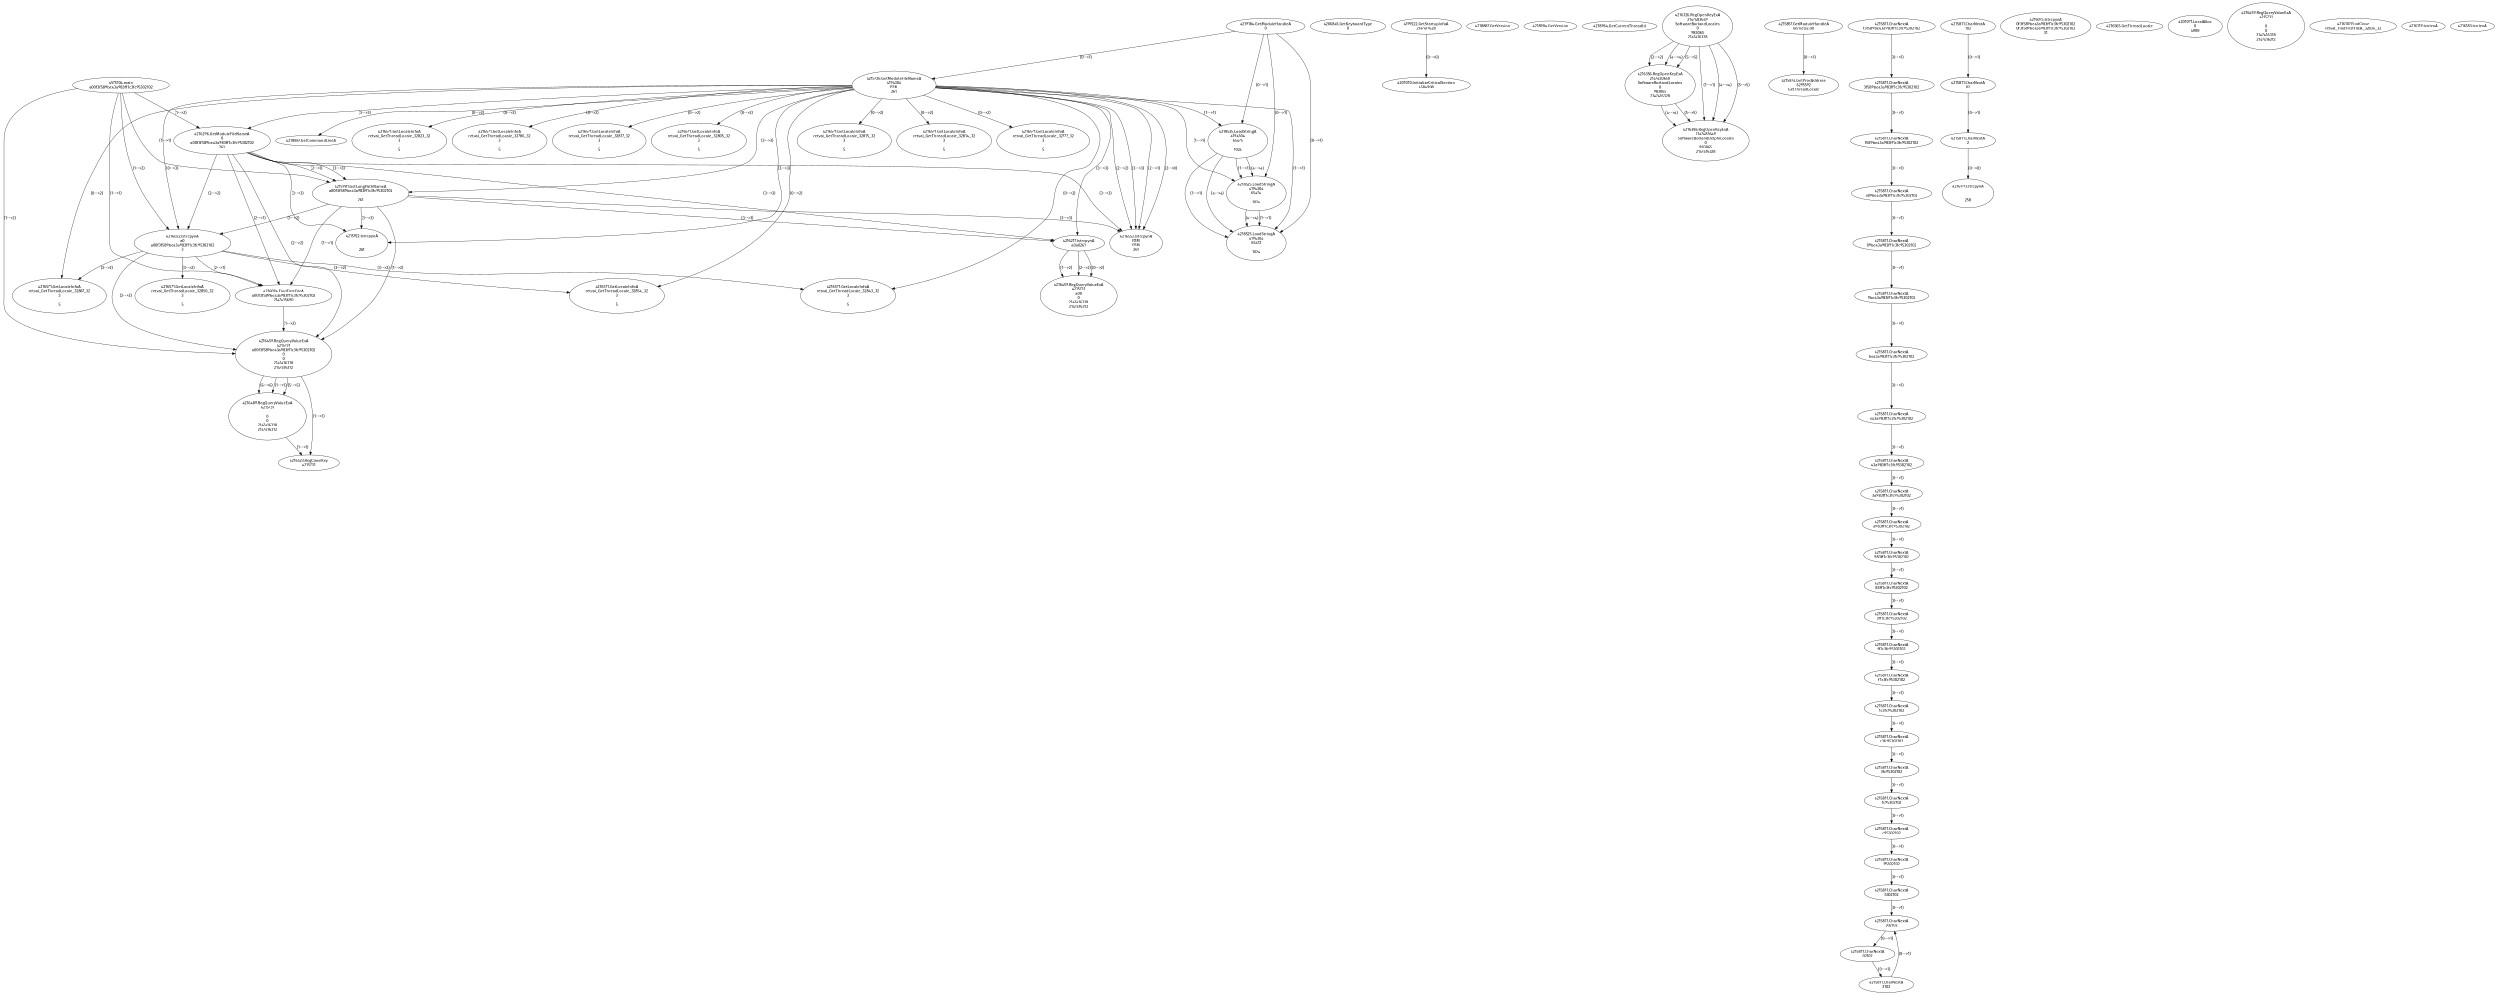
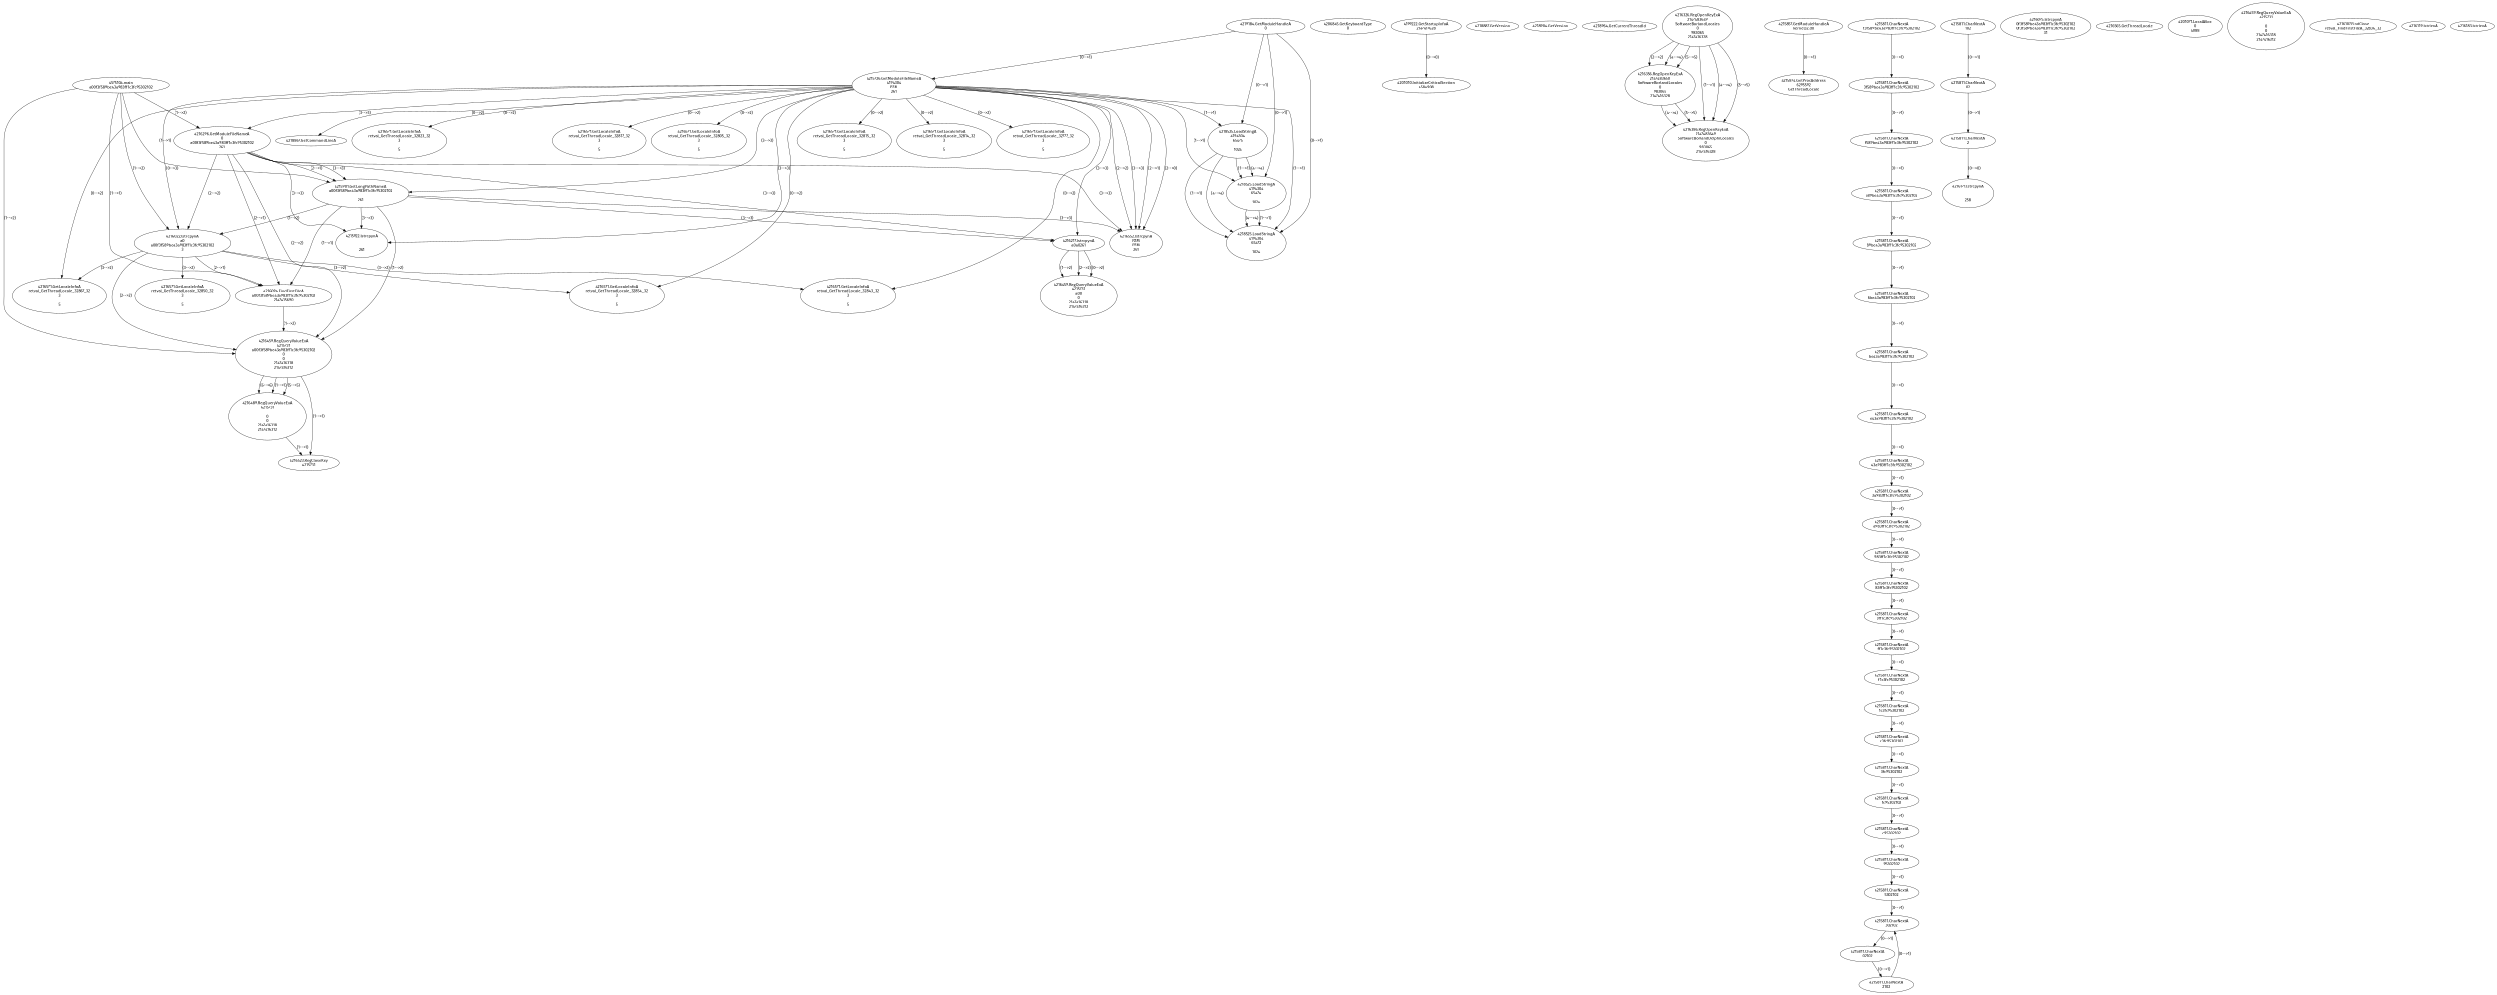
  digraph {
    fontname="Fira Sans"
    node [fontname="Fira Sans"]
    edge [fontname="Fira Sans"]
    n1 [label="4575104.main\na00f3f589be43a983ff1c3fc95302102"]
    n2 [label="4216296.GetModuleFileNameA\n0\na00f3f589be43a983ff1c3fc95302102\n261"]
    n3 [label="4215901.GetLongPathNameA\na00f3f589be43a983ff1c3fc95302102\n\n261"]
    n4 [label="4216022.lstrcpynA\na0\na00f3f589be43a983ff1c3fc95302102\n3"]
    n5 [label="4216094.FindFirstFileA\na00f3f589be43a983ff1c3fc95302102\n2147415690"]
    n6 [label="4216459.RegQueryValueExA\n4215731\na00f3f589be43a983ff1c3fc95302102\n0\n0\n2147416318\n2147416312"]
    n7 [label="4216552.lstrcpynA\nPZM\nPZM\n261"]
    n8 [label="4215922.lstrcpynA\n\n\n261"]
    n9 [label="4216217.lstrcpynA\na0a0261"]
    n10 [label="4216571.GetLocaleInfoA\nretval_GetThreadLocale_32850_32\n3\n\n5"]
    n11 [label="4216571.GetLocaleInfoA\nretval_GetThreadLocale_32854_32\n3\n\n5"]
    n12 [label="4216571.GetLocaleInfoA\nretval_GetThreadLocale_32843_32\n3\n\n5"]
    n13 [label="4216571.GetLocaleInfoA\nretval_GetThreadLocale_32867_32\n3\n\n5"]
    n14 [label="4216489.RegQueryValueExA\n4215731\n\n0\n0\n2147416318\n2147416312"]
    n15 [label="4216523.RegCloseKey\n4215731"]
    n16 [label="4219184.GetModuleHandleA\n0"]
    n17 [label="4215726.GetModuleFileNameA\n4194304\nPZM\n261"]
    n18 [label="4218525.LoadStringA\n4194304\n65475\n\n1024"]
    n19 [label="4218525.LoadStringA\n4194304\n65474\n\n1024"]
    n20 [label="4218525.LoadStringA\n4194304\n65472\n\n1024"]
    n21 [label="4218867.GetCommandLineA\n"]
    n22 [label="4216571.GetLocaleInfoA\nretval_GetThreadLocale_32823_32\n3\n\n5"]
-   n23 [label="4216571.GetLocaleInfoA\nretval_GetThreadLocale_32786_32\n3\n\n5"]
    n24 [label="4216571.GetLocaleInfoA\nretval_GetThreadLocale_32817_32\n3\n\n5"]
    n25 [label="4216571.GetLocaleInfoA\nretval_GetThreadLocale_32805_32\n3\n\n5"]
    n26 [label="4216571.GetLocaleInfoA\nretval_GetThreadLocale_32815_32\n3\n\n5"]
    n27 [label="4216571.GetLocaleInfoA\nretval_GetThreadLocale_32814_32\n3\n\n5"]
    n28 [label="4216571.GetLocaleInfoA\nretval_GetThreadLocale_32777_32\n3\n\n5"]
    n29 [label="4206845.GetKeyboardType\n0"]
    n30 [label="4199222.GetStartupInfoA\n2147417628"]
    n31 [label="4201010.InitializeCriticalSection\n4584908"]
    n32 [label="4218887.GetVersion\n"]
    n33 [label="4218904.GetVersion\n"]
    n34 [label="4218964.GetCurrentThreadId\n"]
    n35 [label="4216459.RegQueryValueExA\n4215731\na00\n0\n2147416318\n2147416312"]
    n36 [label="4216326.RegOpenKeyExA\n2147483649\nSoftware\Borland\Locales\n0\n983065\n2147416328"]
    n37 [label="4216356.RegOpenKeyExA\n2147483650\nSoftware\Borland\Locales\n0\n983065\n2147416328"]
    n38 [label="4216386.RegOpenKeyExA\n2147483649\nSoftware\Borland\Delphi\Locales\n0\n983065\n2147416328"]
    n39 [label="4215857.GetModuleHandleA\nkernel32.dll"]
    n40 [label="4215874.GetProcAddress\n6295592\nGetThreadLocale"]
    n41 [label="4215811.CharNextA\nf3f589be43a983ff1c3fc95302102"]
    n42 [label="4215811.CharNextA\n3f589be43a983ff1c3fc95302102"]
    n43 [label="4215811.CharNextA\nf589be43a983ff1c3fc95302102"]
    n44 [label="4215811.CharNextA\n589be43a983ff1c3fc95302102"]
    n45 [label="4215811.CharNextA\n89be43a983ff1c3fc95302102"]
-   n46 [label="4215811.CharNextA\n9be43a983ff1c3fc95302102"]
+   n46 [label="4215811.CharNextA\n6be43a983ff1c3fc95302102"]
    n47 [label="4215811.CharNextA\nbe43a983ff1c3fc95302102"]
    n48 [label="4215811.CharNextA\ne43a983ff1c3fc95302102"]
    n49 [label="4215811.CharNextA\n43a983ff1c3fc95302102"]
    n50 [label="4215811.CharNextA\n3a983ff1c3fc95302102"]
    n51 [label="4215811.CharNextA\na983ff1c3fc95302102"]
    n52 [label="4215811.CharNextA\n983ff1c3fc95302102"]
    n53 [label="4215811.CharNextA\n83ff1c3fc95302102"]
    n54 [label="4215811.CharNextA\n3ff1c3fc95302102"]
    n55 [label="4215811.CharNextA\nff1c3fc95302102"]
    n56 [label="4215811.CharNextA\nf1c3fc95302102"]
    n57 [label="4215811.CharNextA\n1c3fc95302102"]
    n58 [label="4215811.CharNextA\nc3fc95302102"]
    n59 [label="4215811.CharNextA\n3fc95302102"]
    n60 [label="4215811.CharNextA\nfc95302102"]
    n61 [label="4215811.CharNextA\nc95302102"]
    n62 [label="4215811.CharNextA\n95302102"]
    n63 [label="4215811.CharNextA\n5302102"]
    n64 [label="4215811.CharNextA\n302102"]
    n65 [label="4215811.CharNextA\n02102"]
    n66 [label="4215811.CharNextA\n2102"]
    n67 [label="4215811.CharNextA\n102"]
    n68 [label="4215811.CharNextA\n02"]
    n69 [label="4215811.CharNextA\n2"]
    n70 [label="4216171.lstrcpynA\n\n\n258"]
    n71 [label="4216075.lstrcpynA\n0f3f589be43a983ff1c3fc95302102\n0f3f589be43a983ff1c3fc95302102\n31"]
    n72 [label="4216565.GetThreadLocale\n"]
    n73 [label="4201071.LocalAlloc\n0\n4088"]
    n74 [label="4216459.RegQueryValueExA\n4215731\n\n0\n0\n2147416318\n2147416312"]
    n75 [label="4216107.FindClose\nretval_FindFirstFileA_32834_32"]
    n76 [label="4216119.lstrlenA\n"]
    n77 [label="4216183.lstrlenA\n"]
    n1 -> n2 [label="(1-->2)"]
    n1 -> n3 [label="(1-->1)"]
    n1 -> n4 [label="(1-->2)"]
    n1 -> n5 [label="(1-->1)"]
    n1 -> n6 [label="(1-->2)"]
    n2 -> n3 [label="(2-->1)"]
    n2 -> n3 [label="(3-->3)"]
    n2 -> n4 [label="(2-->2)"]
    n2 -> n5 [label="(2-->1)"]
    n2 -> n6 [label="(2-->2)"]
    n2 -> n7 [label="(3-->3)"]
    n2 -> n8 [label="(3-->3)"]
    n2 -> n9 [label="(3-->3)"]
    n3 -> n4 [label="(1-->2)"]
    n3 -> n5 [label="(1-->1)"]
    n3 -> n6 [label="(1-->2)"]
    n3 -> n7 [label="(3-->3)"]
    n3 -> n8 [label="(3-->3)"]
    n3 -> n9 [label="(3-->3)"]
    n4 -> n5 [label="(2-->1)"]
    n4 -> n6 [label="(2-->2)"]
    n4 -> n10 [label="(3-->2)"]
    n4 -> n11 [label="(3-->2)"]
    n4 -> n12 [label="(3-->2)"]
    n4 -> n13 [label="(3-->2)"]
    n5 -> n6 [label="(1-->2)"]
    n6 -> n14 [label="(1-->1)"]
    n6 -> n14 [label="(5-->5)"]
    n6 -> n14 [label="(6-->6)"]
    n6 -> n15 [label="(1-->1)"]
    n9 -> n35 [label="(1-->2)"]
    n9 -> n35 [label="(2-->2)"]
    n9 -> n35 [label="(0-->2)"]
    n14 -> n15 [label="(1-->1)"]
    n16 -> n17 [label="(0-->1)"]
    n16 -> n18 [label="(0-->1)"]
    n16 -> n19 [label="(0-->1)"]
    n16 -> n20 [label="(0-->1)"]
    n17 -> n2 [label="(3-->3)"]
    n17 -> n3 [label="(3-->3)"]
    n17 -> n4 [label="(0-->3)"]
    n17 -> n7 [label="(2-->1)"]
    n17 -> n7 [label="(2-->2)"]
    n17 -> n7 [label="(3-->3)"]
    n17 -> n7 [label="(2-->0)"]
    n17 -> n8 [label="(3-->3)"]
    n17 -> n9 [label="(3-->3)"]
    n17 -> n11 [label="(0-->2)"]
    n17 -> n12 [label="(0-->2)"]
    n17 -> n13 [label="(0-->2)"]
    n17 -> n18 [label="(1-->1)"]
    n17 -> n19 [label="(1-->1)"]
    n17 -> n20 [label="(1-->1)"]
    n17 -> n21 [label="(0-->2)"]
    n17 -> n22 [label="(0-->2)"]
-   n17 -> n23 [label="(0-->2)"]
    n17 -> n24 [label="(0-->2)"]
    n17 -> n25 [label="(0-->2)"]
    n17 -> n26 [label="(0-->2)"]
    n17 -> n27 [label="(0-->2)"]
    n17 -> n28 [label="(0-->2)"]
    n18 -> n19 [label="(1-->1)"]
    n18 -> n19 [label="(4-->4)"]
    n18 -> n20 [label="(1-->1)"]
    n18 -> n20 [label="(4-->4)"]
    n19 -> n20 [label="(1-->1)"]
    n19 -> n20 [label="(4-->4)"]
    n30 -> n31 [label="(0-->0)"]
    n36 -> n37 [label="(2-->2)"]
    n36 -> n37 [label="(4-->4)"]
    n36 -> n37 [label="(5-->5)"]
    n36 -> n38 [label="(1-->1)"]
    n36 -> n38 [label="(4-->4)"]
    n36 -> n38 [label="(5-->5)"]
    n37 -> n38 [label="(4-->4)"]
    n37 -> n38 [label="(5-->5)"]
    n39 -> n40 [label="(0-->1)"]
    n41 -> n42 [label="(0-->1)"]
    n42 -> n43 [label="(0-->1)"]
    n43 -> n44 [label="(0-->1)"]
    n44 -> n45 [label="(0-->1)"]
    n45 -> n46 [label="(0-->1)"]
    n46 -> n47 [label="(0-->1)"]
    n47 -> n48 [label="(0-->1)"]
    n48 -> n49 [label="(0-->1)"]
    n49 -> n50 [label="(0-->1)"]
    n50 -> n51 [label="(0-->1)"]
    n51 -> n52 [label="(0-->1)"]
    n52 -> n53 [label="(0-->1)"]
    n53 -> n54 [label="(0-->1)"]
    n54 -> n55 [label="(0-->1)"]
    n55 -> n56 [label="(0-->1)"]
    n56 -> n57 [label="(0-->1)"]
    n57 -> n58 [label="(0-->1)"]
    n58 -> n59 [label="(0-->1)"]
    n59 -> n60 [label="(0-->1)"]
    n60 -> n61 [label="(0-->1)"]
    n61 -> n62 [label="(0-->1)"]
    n62 -> n63 [label="(0-->1)"]
    n63 -> n64 [label="(0-->1)"]
    n64 -> n65 [label="(0-->1)"]
    n65 -> n66 [label="(0-->1)"]
    n66 -> n64 [label="(0-->1)"]
    n67 -> n68 [label="(0-->1)"]
    n68 -> n69 [label="(0-->1)"]
    n69 -> n70 [label="(0-->0)"]
  }
